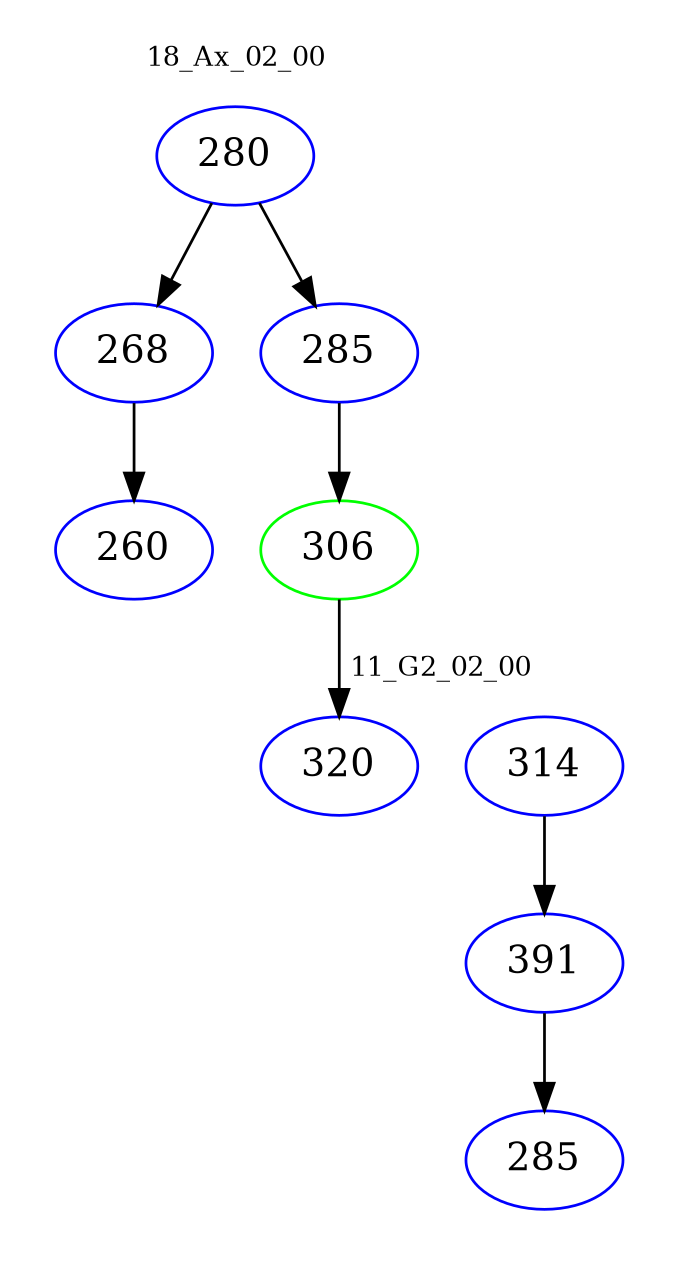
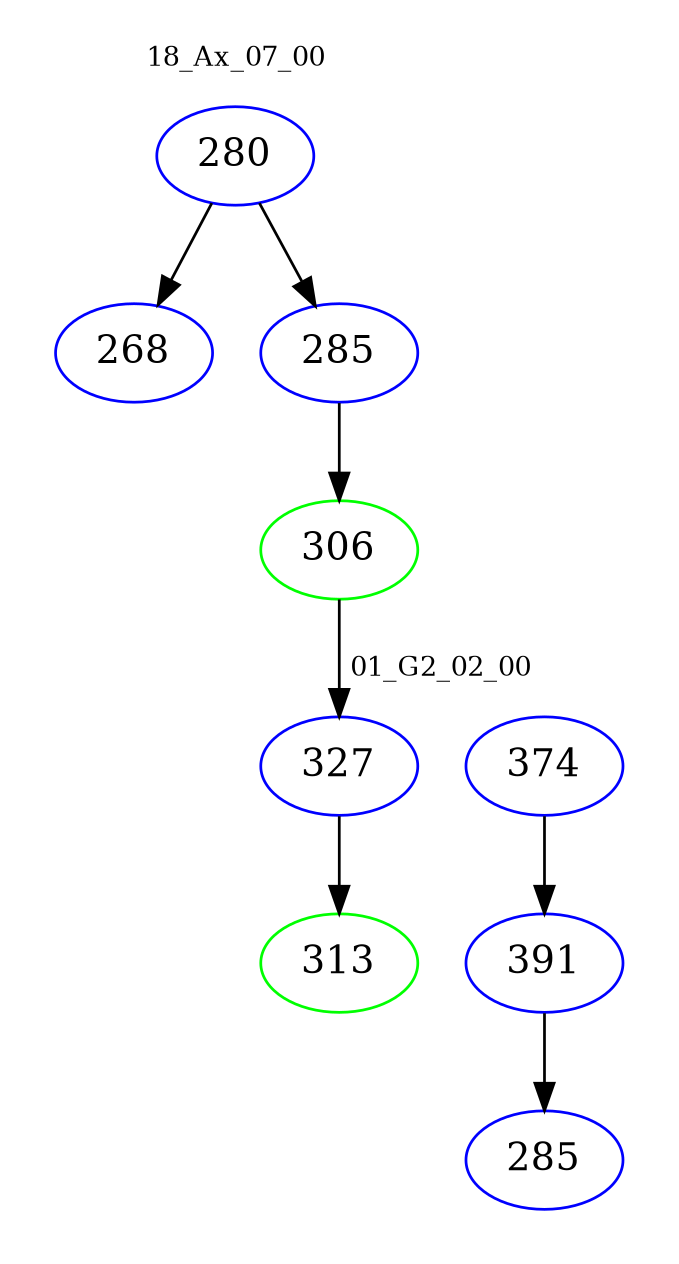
  digraph {
    node [color=blue]
    edge [color=black]
    n1 [label=280]
    n2 [label=268]
    n3 [label=285]
-   n4 [label=260]
    n5 [color=green label=306]
-   n6 [label=314]
+   n6 [label=374]
    n7 [label=391]
-   n8 [label=320]
+   n8 [label=327]
    n9 [label=285]
+   n10 [color=green label=313]
    subgraph cluster_1 {
      color=white
      fontsize=10
-     label="18_Ax_02_00"
+     label="18_Ax_07_00"
      n1
      n2
      n3
-     n4
      n5
    }
    subgraph cluster_2 {
      color=white
      fontsize=10
-     label="11_G2_02_00"
+     label="01_G2_02_00"
      n6
      n7
      n8
      n9
+     n10
    }
    n1 -> n2
    n1 -> n3
-   n2 -> n4
    n3 -> n5
    n5 -> n8
    n6 -> n7
    n7 -> n9
+   n8 -> n10
  }
